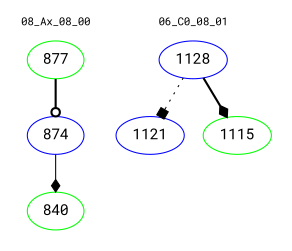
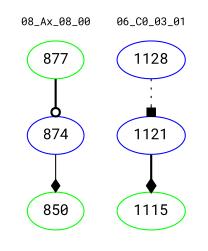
  digraph {
    fontname="Roboto Mono"
    node [color=green fontname="Roboto Mono"]
    edge [arrowhead=diamond color=black fontname="Roboto Mono" style=bold]
    n1 [label=877]
    n2 [color=blue label=874]
-   n3 [label=840]
+   n3 [label=850]
    n4 [color=blue label=1128]
    n5 [color=blue label=1121]
    n6 [label=1115]
    subgraph cluster_1 {
      color=white
      fontsize=10
      label="08_Ax_08_00"
      n1
      n2
      n3
    }
    subgraph cluster_2 {
      color=white
      fontsize=10
-     label="06_C0_08_01"
+     label="06_C0_03_01"
      n4
      n5
      n6
    }
    n1 -> n2 [arrowhead=odot]
    n2 -> n3 [style=solid]
    n4 -> n5 [arrowhead=box style=dotted]
-   n4 -> n6
+   n5 -> n6
  }
